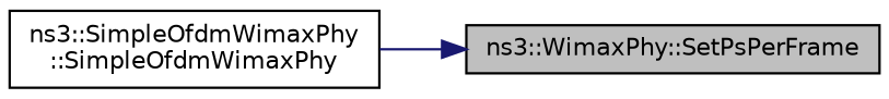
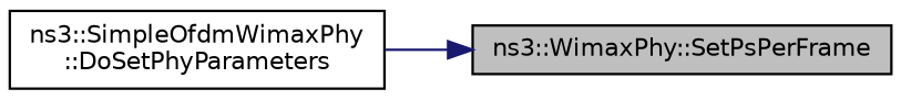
  digraph {
    rankdir=RL
    node [color=black fontname=Helvetica fontsize=10 shape=record style=filled]
    n1 [fillcolor=grey75 fontcolor=black height=0.2 label="ns3::WimaxPhy::SetPsPerFrame" width=0.4]
-   n2 [fillcolor=white height=0.2 label="ns3::SimpleOfdmWimaxPhy\l::SimpleOfdmWimaxPhy" width=0.4]
+   n2 [fillcolor=white height=0.2 label="ns3::SimpleOfdmWimaxPhy\l::DoSetPhyParameters" width=0.4]
    n1 -> n2 [color=midnightblue dir=back fontname=Helvetica fontsize=10 labelfontname=Helvetica labelfontsize=10 style=solid]
  }
